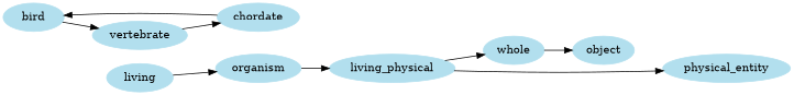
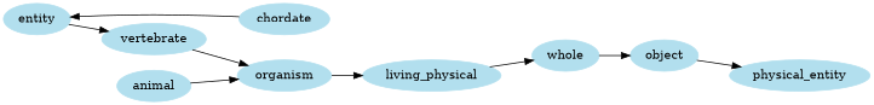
  digraph {
    rankdir=LR
    node [color=lightblue2 style=filled]
-   bird
+   bird [label=entity]
    vertebrate
    chordate
-   animal [label=living]
+   animal
    organism
    n6 [label=living_physical]
    whole
    object
    physical_entity
    bird -> vertebrate
-   vertebrate -> chordate
+   vertebrate -> organism
    chordate -> bird
    animal -> organism
    organism -> n6
    n6 -> whole
    whole -> object
-   n6 -> physical_entity
+   object -> physical_entity
  }
